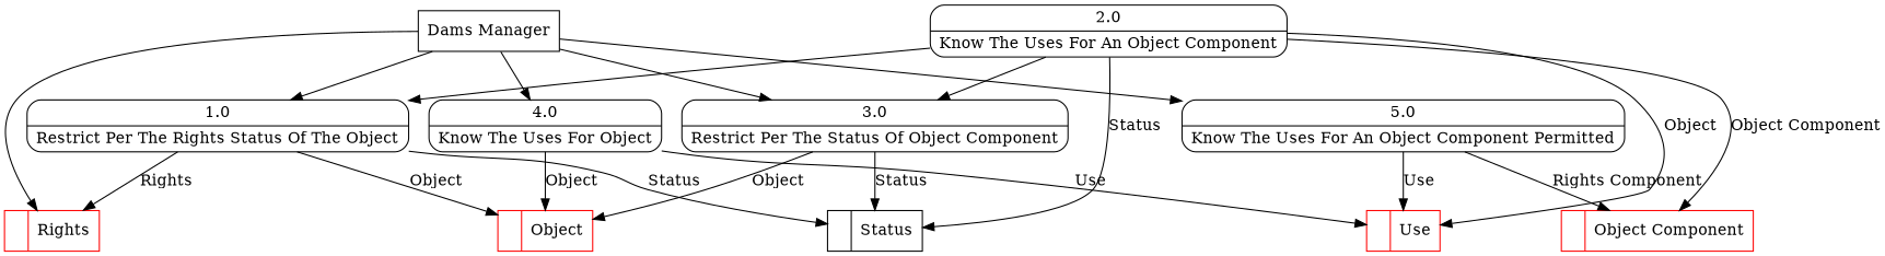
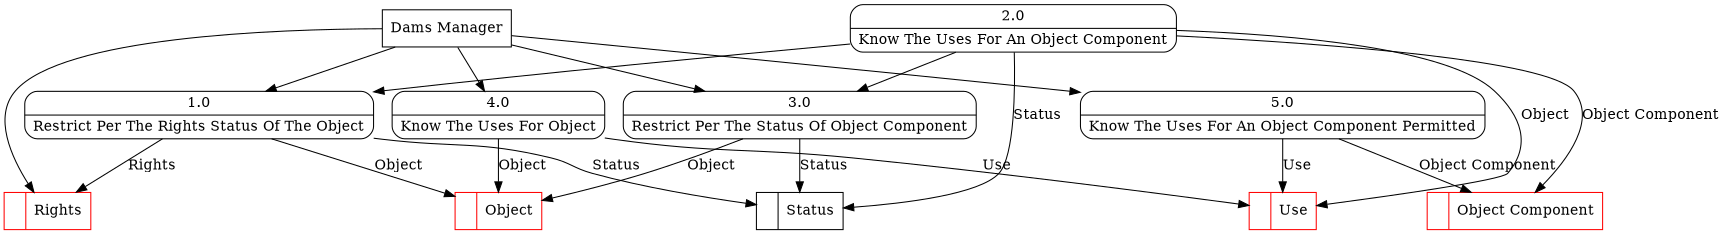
  digraph {
    node [shape=record]
    n1 [color=red label="<f0>  |<f1> Object Component "]
    n2 [color=red label="<f0>  |<f1> Use "]
    n3 [color=red label="<f0>  |<f1> Object "]
    n4 [label="<f0>  |<f1> Status "]
    n5 [color=red label="<f0>  |<f1> Rights "]
    n6 [label="Dams Manager" shape=box]
    n7 [label="{<f0> 1.0|<f1> Restrict Per The Rights Status Of The Object }" shape=Mrecord]
    n8 [label="{<f0> 3.0|<f1> Restrict Per The Status Of Object Component }" shape=Mrecord]
    n9 [label="{<f0> 4.0|<f1> Know The Uses For Object }" shape=Mrecord]
    n10 [label="{<f0> 5.0|<f1> Know The Uses For An Object Component Permitted }" shape=Mrecord]
    n11 [label="{<f0> 2.0|<f1> Know The Uses For An Object Component }" shape=Mrecord]
    n6 -> n5
    n6 -> n7
    n6 -> n8
    n6 -> n9
    n6 -> n10
    n7 -> n3 [label=Object]
    n7 -> n4 [label=Status]
    n7 -> n5 [label=Rights]
    n8 -> n3 [label=Object]
    n8 -> n4 [label=Status]
    n9 -> n2 [label=Use]
    n9 -> n3 [label=Object]
-   n10 -> n1 [label="Rights Component"]
+   n10 -> n1 [label="Object Component"]
    n10 -> n2 [label=Use]
    n11 -> n1 [label="Object Component"]
    n11 -> n2 [label=Object]
    n11 -> n4 [label=Status]
    n11 -> n7
    n11 -> n8
  }
